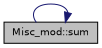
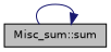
  digraph {
    rankdir=LR
-   n1 [color=black fillcolor=grey75 fontcolor=black fontname=Helvetica fontsize=10 height=0.2 label="Misc_mod::sum" shape=record style=filled width=0.4]
+   n1 [color=black fillcolor=grey75 fontcolor=black fontname=Helvetica fontsize=10 height=0.2 label="Misc_sum::sum" shape=record style=filled width=0.4]
    n1 -> n1 [color=midnightblue fontname=Helvetica fontsize=10 labelfontname=Helvetica labelfontsize=10 style=solid]
  }
